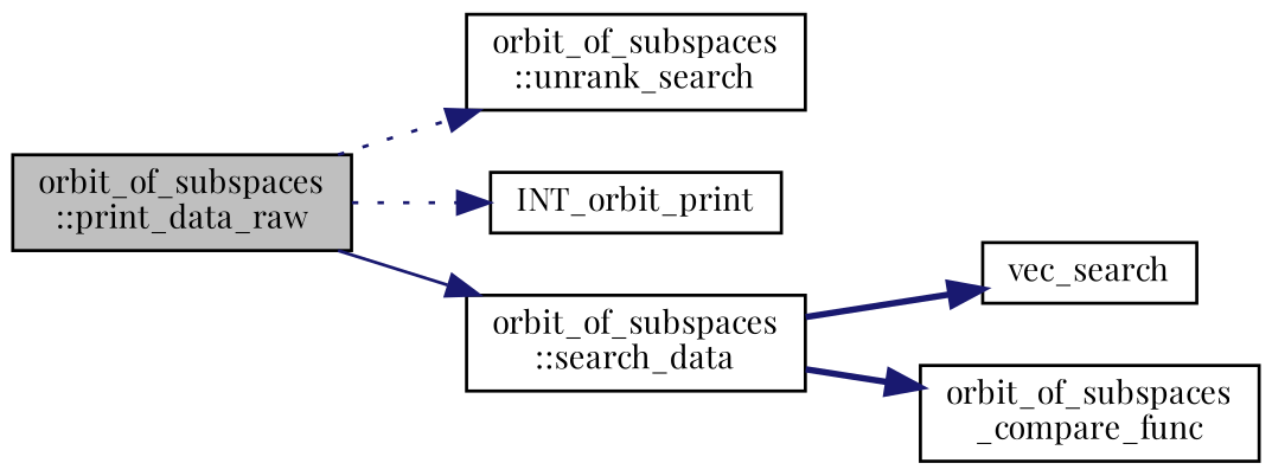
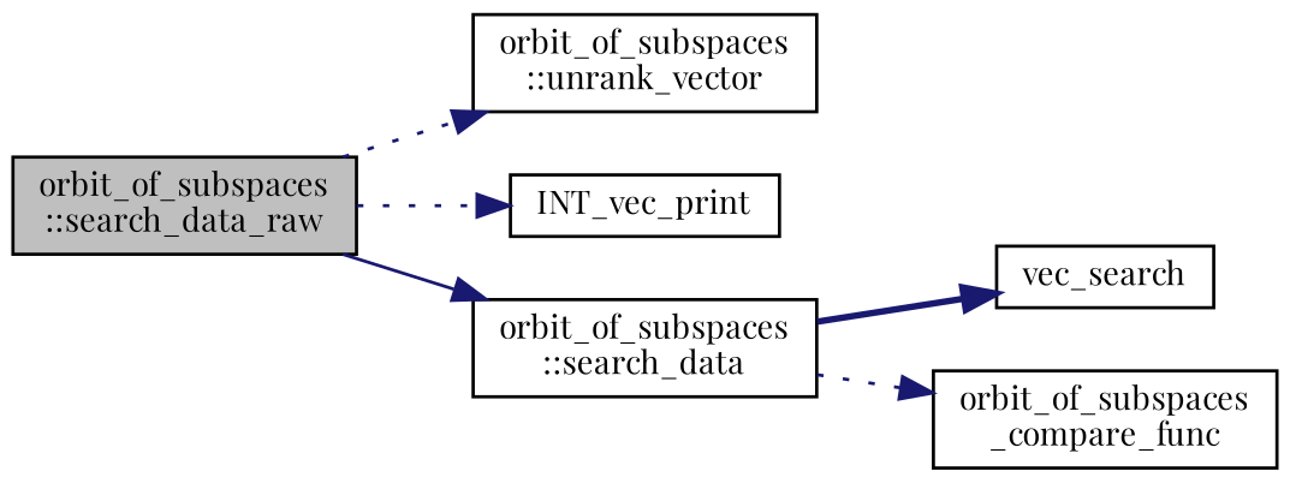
  digraph {
    fontname="Playfair Display"
    rankdir=LR
    node [color=black fillcolor=white fontname="Playfair Display" fontsize=10 shape=record style=filled]
    edge [color=midnightblue fontname="Playfair Display" fontsize=10 labelfontname=Helvetica labelfontsize=10 style=dotted]
-   n1 [fillcolor=grey75 fontcolor=black height=0.2 label="orbit_of_subspaces\l::print_data_raw" width=0.4]
-   n2 [height=0.2 label="orbit_of_subspaces\l::unrank_search" width=0.4]
-   n3 [height=0.2 label=INT_orbit_print width=0.4]
+   n1 [fillcolor=grey75 fontcolor=black height=0.2 label="orbit_of_subspaces\l::search_data_raw" width=0.4]
+   n2 [height=0.2 label="orbit_of_subspaces\l::unrank_vector" width=0.4]
+   n3 [height=0.2 label=INT_vec_print width=0.4]
    n4 [height=0.2 label="orbit_of_subspaces\l::search_data" width=0.4]
    n5 [height=0.2 label=vec_search width=0.4]
    n6 [height=0.2 label="orbit_of_subspaces\l_compare_func" width=0.4]
    n1 -> n2
    n1 -> n3
    n1 -> n4 [style=solid]
    n4 -> n5 [style=bold]
-   n4 -> n6 [style=bold]
+   n4 -> n6
  }
